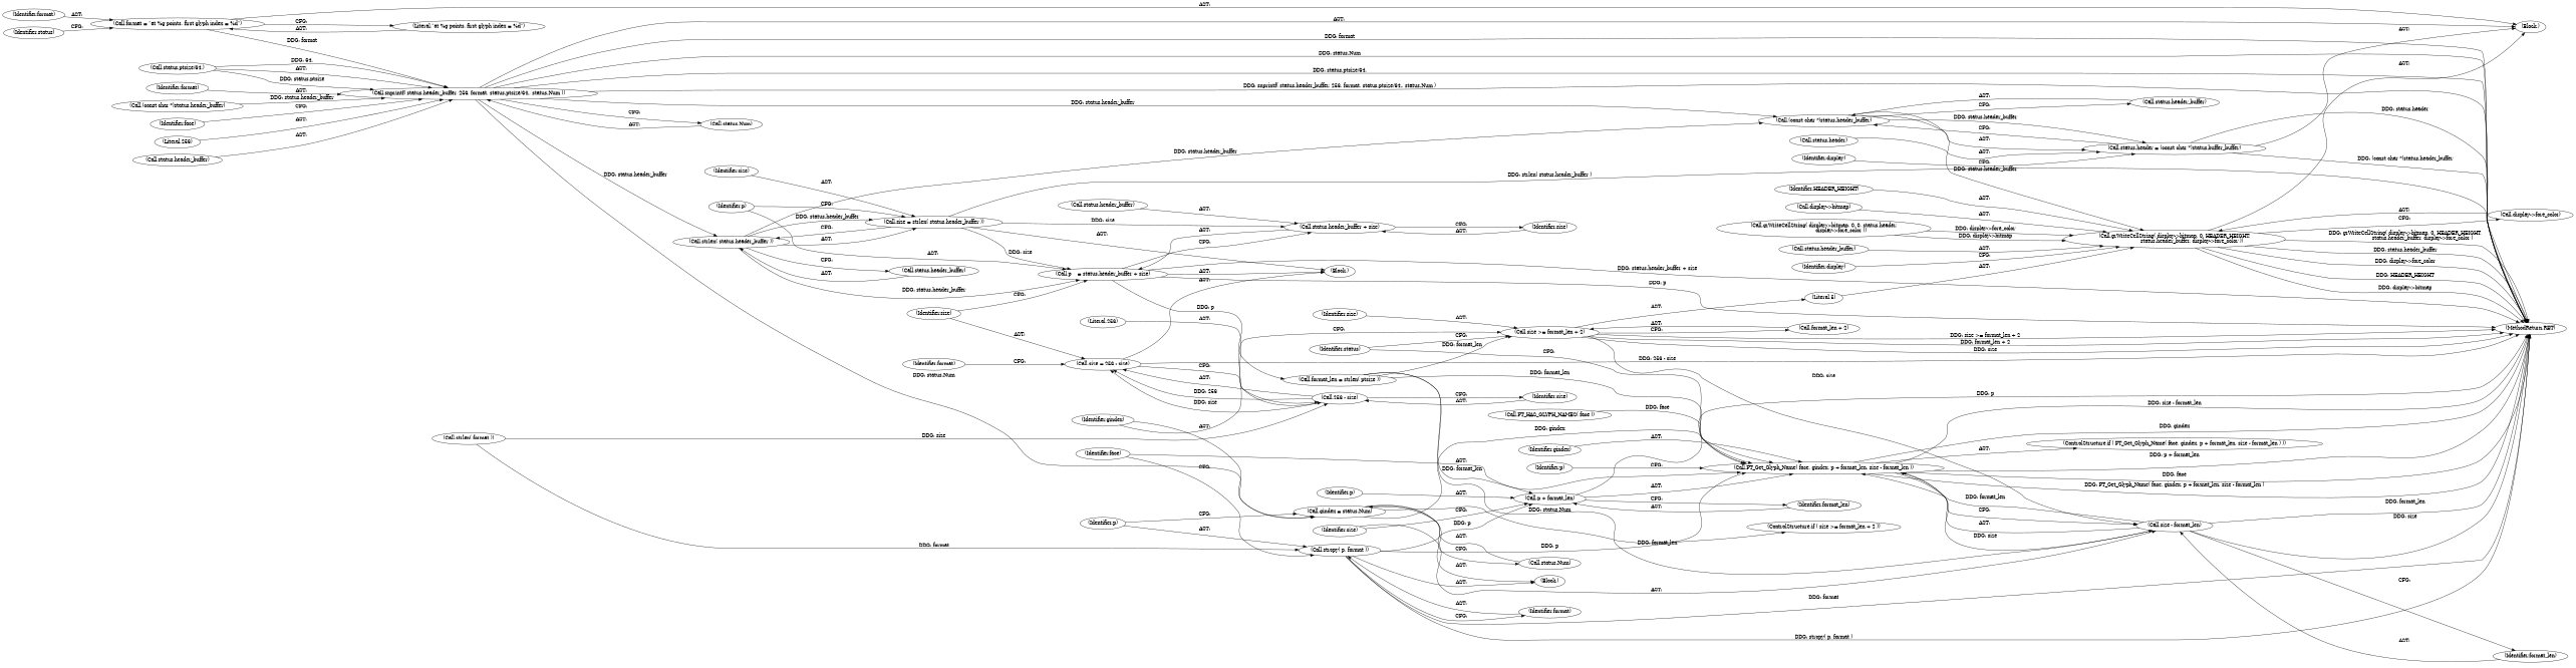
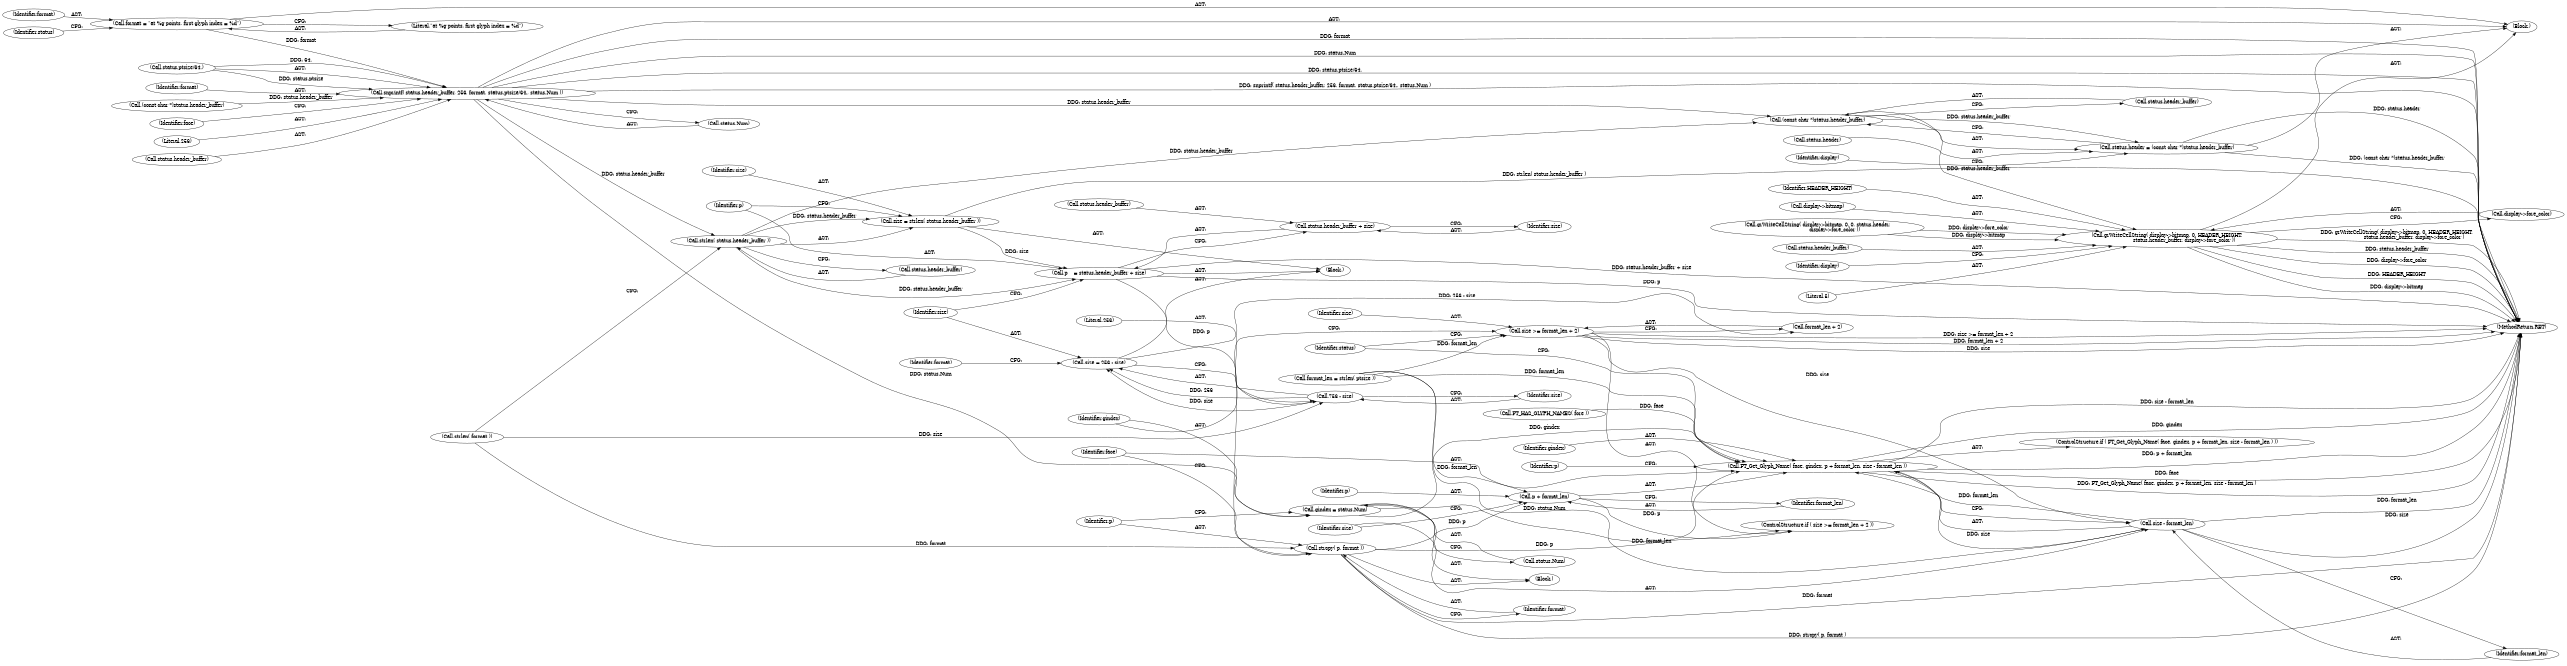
  digraph {
    rankdir=LR
    n1 [label="(Call,format = \"at %g points, first glyph index = %d\")"]
    n2 [label="(Call,snprintf( status.header_buffer, 256, format, status.ptsize/64., status.Num ))"]
    n3 [label="(Block,)"]
    n4 [label="(Literal,\"at %g points, first glyph index = %d\")"]
    n5 [label="(Call,strlen( status.header_buffer ))"]
    n6 [label="(Call,(const char *)status.header_buffer)"]
    n7 [label="(Call,gindex = status.Num)"]
    n8 [label="(MethodReturn,RET)"]
    n9 [label="(Call,status.Num)"]
    n10 [label="(Call,size = strlen( status.header_buffer ))"]
    n11 [label="(Call,p    = status.header_buffer + size)"]
    n12 [label="(Call,status.header_buffer)"]
-   n13 [label="(Call,status.header = (const char *)status.buffer_buffer)"]
+   n13 [label="(Call,status.header = (const char *)status.header_buffer)"]
    n14 [label="(Call,grWriteCellString( display->bitmap, 0, HEADER_HEIGHT,\n                       status.header_buffer, display->fore_color ))"]
    n15 [label="(Call,status.header_buffer)"]
    n16 [label="(Call,FT_Get_Glyph_Name( face, gindex, p + format_len, size - format_len ))"]
    n17 [label="(Block,)"]
    n18 [label="(ControlStructure,if ( size >= format_len + 2 ))"]
    n19 [label="(Call,status.Num)"]
    n20 [label="(Call,status.header_buffer + size)"]
    n21 [label="(Block,)"]
    n22 [label="(Call,strcpy( p, format ))"]
    n23 [label="(Identifier,size)"]
-   n24 [label="(Call,256 - size)"]
+   n24 [label="(Call,756 - size)"]
    n25 [label="(Call,size = 256 - size)"]
    n26 [label="(Identifier,size)"]
    n27 [label="(Call,p + format_len)"]
    n28 [label="(Identifier,format)"]
    n29 [label="(Call,size - format_len)"]
    n30 [label="(ControlStructure,if ( FT_Get_Glyph_Name( face, gindex, p + format_len, size - format_len ) ))"]
    n31 [label="(Identifier,format_len)"]
    n32 [label="(Identifier,format_len)"]
    n33 [label="(Call,size >= format_len + 2)"]
    n34 [label="(Call,format_len + 2)"]
    n35 [label="(Call,display->fore_color)"]
    n36 [label="(Call,status.header)"]
    n37 [label="(Identifier,format)"]
    n38 [label="(Identifier,gindex)"]
    n39 [label="(Call,display->bitmap)"]
    n40 [label="(Call,status.header_buffer)"]
    n41 [label="(Identifier,format)"]
    n42 [label="(Call,grWriteCellString( display->bitmap, 0, 0, status.header,\n                       display->fore_color ))"]
    n43 [label="(Identifier,size)"]
    n44 [label="(Identifier,p)"]
    n45 [label="(Identifier,gindex)"]
    n46 [label="(Identifier,p)"]
    n47 [label="(Literal,256)"]
    n48 [label="(Identifier,status)"]
-   n49 [label="(Call,FT_HAS_GLYPH_NAMES( face ))"]
+   n49 [label="(Call,FT_HAS_GLYPH_NAMES( fore ))"]
    n50 [label="(Call,status.header_buffer)"]
    n51 [label="(Identifier,face)"]
    n52 [label="(Identifier,display)"]
    n53 [label="(Identifier,format)"]
    n54 [label="(Identifier,size)"]
    n55 [label="(Literal,5)"]
    n56 [label="(Identifier,p)"]
    n57 [label="(Call,strlen( format ))"]
    n58 [label="(Call,(const char *)status.header_buffer)"]
    n59 [label="(Identifier,size)"]
    n60 [label="(Identifier,size)"]
    n61 [label="(Identifier,face)"]
    n62 [label="(Identifier,p)"]
    n63 [label="(Literal,256)"]
    n64 [label="(Identifier,display)"]
    n65 [label="(Identifier,status)"]
    n66 [label="(Call,status.header_buffer)"]
    n67 [label="(Identifier,HEADER_HEIGHT)"]
    n68 [label="(Call,status.ptsize/64.)"]
    n69 [label="(Call,format_len = strlen( ptsize ))"]
    n1 -> n2 [label="DDG: format"]
    n1 -> n3 [label="AST: "]
    n1 -> n4 [label="CFG: "]
    n2 -> n3 [label="AST: "]
    n2 -> n5 [label="DDG: status.header_buffer"]
    n2 -> n6 [label="DDG: status.header_buffer"]
    n2 -> n7 [label="DDG: status.Num"]
    n2 -> n8 [label="DDG: format"]
    n2 -> n8 [label="DDG: status.Num"]
    n2 -> n8 [label="DDG: status.ptsize/64."]
    n2 -> n8 [label="DDG: snprintf( status.header_buffer, 256, format, status.ptsize/64., status.Num )"]
    n2 -> n9 [label="CFG: "]
    n4 -> n1 [label="AST: "]
    n5 -> n6 [label="DDG: status.header_buffer"]
    n5 -> n10 [label="AST: "]
    n5 -> n10 [label="DDG: status.header_buffer"]
    n5 -> n11 [label="DDG: status.header_buffer"]
    n5 -> n12 [label="CFG: "]
    n6 -> n13 [label="AST: "]
    n6 -> n13 [label="DDG: status.header_buffer"]
    n6 -> n14 [label="DDG: status.header_buffer"]
    n6 -> n15 [label="CFG: "]
    n7 -> n16 [label="DDG: gindex"]
    n7 -> n17 [label="AST: "]
    n7 -> n18 [label="DDG: status.Num"]
    n7 -> n19 [label="CFG: "]
    n9 -> n2 [label="AST: "]
-   n10 -> n5 [label="CFG: "]
+   n57 -> n5 [label="CFG: "]
    n10 -> n8 [label="DDG: strlen( status.header_buffer )"]
    n10 -> n11 [label="DDG: size"]
-   n10 -> n20 [label="DDG: size"]
    n10 -> n21 [label="AST: "]
    n11 -> n8 [label="DDG: status.header_buffer + size"]
    n11 -> n8 [label="DDG: p"]
    n11 -> n20 [label="CFG: "]
    n11 -> n21 [label="AST: "]
-   n11 -> n69 [label="DDG: p"]
+   n11 -> n22 [label="DDG: p"]
    n12 -> n5 [label="AST: "]
    n13 -> n3 [label="AST: "]
    n13 -> n6 [label="CFG: "]
    n13 -> n8 [label="DDG: (const char *)status.header_buffer"]
    n13 -> n8 [label="DDG: status.header"]
    n14 -> n3 [label="AST: "]
    n14 -> n8 [label="DDG: display->fore_color"]
    n14 -> n8 [label="DDG: HEADER_HEIGHT"]
    n14 -> n8 [label="DDG: display->bitmap"]
    n14 -> n8 [label="DDG: grWriteCellString( display->bitmap, 0, HEADER_HEIGHT,\n                       status.header_buffer, display->fore_color )"]
    n14 -> n8 [label="DDG: status.header_buffer"]
    n14 -> n35 [label="CFG: "]
    n15 -> n6 [label="AST: "]
    n16 -> n8 [label="DDG: p + format_len"]
    n16 -> n8 [label="DDG: face"]
    n16 -> n8 [label="DDG: FT_Get_Glyph_Name( face, gindex, p + format_len, size - format_len )"]
    n16 -> n8 [label="DDG: size - format_len"]
    n16 -> n8 [label="DDG: gindex"]
    n16 -> n29 [label="CFG: "]
    n16 -> n30 [label="AST: "]
    n19 -> n7 [label="AST: "]
    n20 -> n11 [label="AST: "]
    n20 -> n23 [label="CFG: "]
    n22 -> n8 [label="DDG: format"]
    n22 -> n8 [label="DDG: strcpy( p, format )"]
    n22 -> n16 [label="DDG: p"]
    n22 -> n17 [label="AST: "]
    n22 -> n27 [label="DDG: p"]
    n22 -> n28 [label="CFG: "]
    n23 -> n20 [label="AST: "]
    n24 -> n25 [label="AST: "]
    n24 -> n25 [label="DDG: 256"]
    n24 -> n25 [label="DDG: size"]
    n24 -> n26 [label="CFG: "]
-   n25 -> n8 [label="DDG: 256 - size"]
+   n25 -> n34 [label="DDG: 256 - size"]
    n25 -> n21 [label="AST: "]
    n25 -> n24 [label="CFG: "]
    n26 -> n24 [label="AST: "]
-   n27 -> n8 [label="DDG: p"]
+   n27 -> n18 [label="DDG: p"]
    n27 -> n16 [label="AST: "]
    n27 -> n31 [label="CFG: "]
    n28 -> n22 [label="AST: "]
    n29 -> n8 [label="DDG: size"]
    n29 -> n8 [label="DDG: format_len"]
    n29 -> n16 [label="AST: "]
    n29 -> n16 [label="DDG: size"]
    n29 -> n16 [label="DDG: format_len"]
    n29 -> n32 [label="CFG: "]
    n31 -> n27 [label="AST: "]
    n32 -> n29 [label="AST: "]
    n33 -> n8 [label="DDG: size >= format_len + 2"]
    n33 -> n8 [label="DDG: format_len + 2"]
    n33 -> n8 [label="DDG: size"]
-   n33 -> n55 [label="AST: "]
+   n33 -> n18 [label="AST: "]
    n33 -> n29 [label="DDG: size"]
    n33 -> n34 [label="CFG: "]
    n34 -> n33 [label="AST: "]
    n35 -> n14 [label="AST: "]
    n36 -> n13 [label="AST: "]
    n37 -> n25 [label="CFG: "]
    n38 -> n16 [label="AST: "]
    n39 -> n14 [label="AST: "]
    n40 -> n20 [label="AST: "]
    n41 -> n1 [label="AST: "]
    n42 -> n14 [label="DDG: display->bitmap"]
    n42 -> n14 [label="DDG: display->fore_color"]
    n43 -> n10 [label="AST: "]
    n44 -> n7 [label="CFG: "]
    n44 -> n22 [label="AST: "]
    n45 -> n7 [label="AST: "]
    n45 -> n33 [label="CFG: "]
    n46 -> n16 [label="CFG: "]
    n47 -> n24 [label="AST: "]
    n48 -> n16 [label="CFG: "]
    n48 -> n33 [label="CFG: "]
    n49 -> n16 [label="DDG: face"]
    n50 -> n14 [label="AST: "]
    n51 -> n16 [label="AST: "]
    n51 -> n22 [label="CFG: "]
    n52 -> n14 [label="CFG: "]
    n53 -> n2 [label="AST: "]
    n54 -> n27 [label="CFG: "]
    n54 -> n29 [label="AST: "]
    n55 -> n14 [label="AST: "]
    n56 -> n27 [label="AST: "]
    n57 -> n22 [label="DDG: format"]
    n57 -> n24 [label="DDG: size"]
    n58 -> n2 [label="DDG: status.header_buffer"]
    n59 -> n33 [label="AST: "]
    n60 -> n11 [label="CFG: "]
    n60 -> n25 [label="AST: "]
    n61 -> n2 [label="CFG: "]
    n62 -> n10 [label="CFG: "]
    n62 -> n11 [label="AST: "]
    n63 -> n2 [label="AST: "]
    n64 -> n13 [label="CFG: "]
    n65 -> n1 [label="CFG: "]
    n66 -> n2 [label="AST: "]
    n67 -> n14 [label="AST: "]
    n68 -> n2 [label="AST: "]
    n68 -> n2 [label="DDG: status.ptsize"]
    n68 -> n2 [label="DDG: 64."]
    n69 -> n16 [label="DDG: format_len"]
    n69 -> n27 [label="DDG: format_len"]
    n69 -> n29 [label="DDG: format_len"]
    n69 -> n33 [label="DDG: format_len"]
  }
